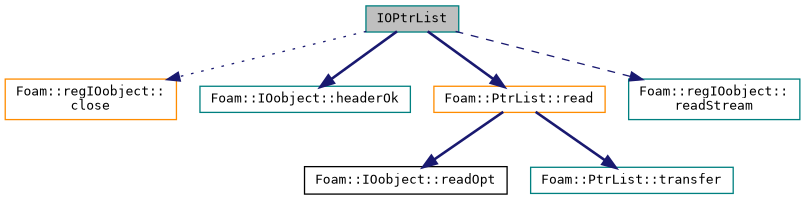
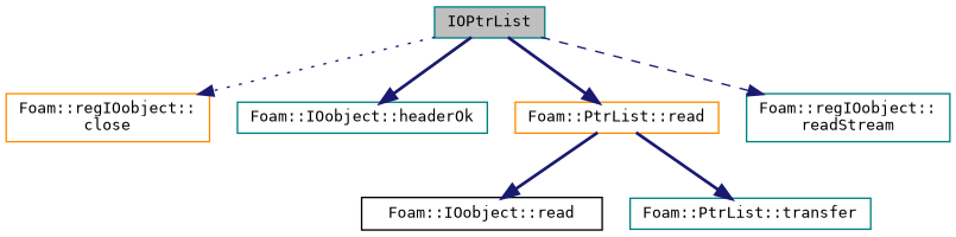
  digraph {
    fontname="DejaVu Sans Mono"
    rankdir=TB
    node [color=teal fontname="DejaVu Sans Mono" fontsize=10 shape=record]
    edge [color=midnightblue fontname="DejaVu Sans Mono" fontsize=10 labelfontname=FreeSans labelfontsize=10 style=bold]
    n1 [fillcolor=grey75 fontcolor=black height=0.2 label=IOPtrList style=filled width=0.4]
    n2 [color=darkorange height=0.2 label="Foam::regIOobject::\lclose" width=0.4]
    n3 [height=0.2 label="Foam::IOobject::headerOk" width=0.4]
    n4 [color=darkorange height=0.2 label="Foam::PtrList::read" width=0.4]
    n5 [height=0.2 label="Foam::regIOobject::\lreadStream" width=0.4]
-   n6 [color=black height=0.2 label="Foam::IOobject::readOpt" width=0.4]
+   n6 [color=black height=0.2 label="Foam::IOobject::read" width=0.4]
    n7 [height=0.2 label="Foam::PtrList::transfer" width=0.4]
    n1 -> n2 [style=dotted]
    n1 -> n3
    n1 -> n4
    n1 -> n5 [style=dashed]
    n4 -> n6
    n4 -> n7
  }
